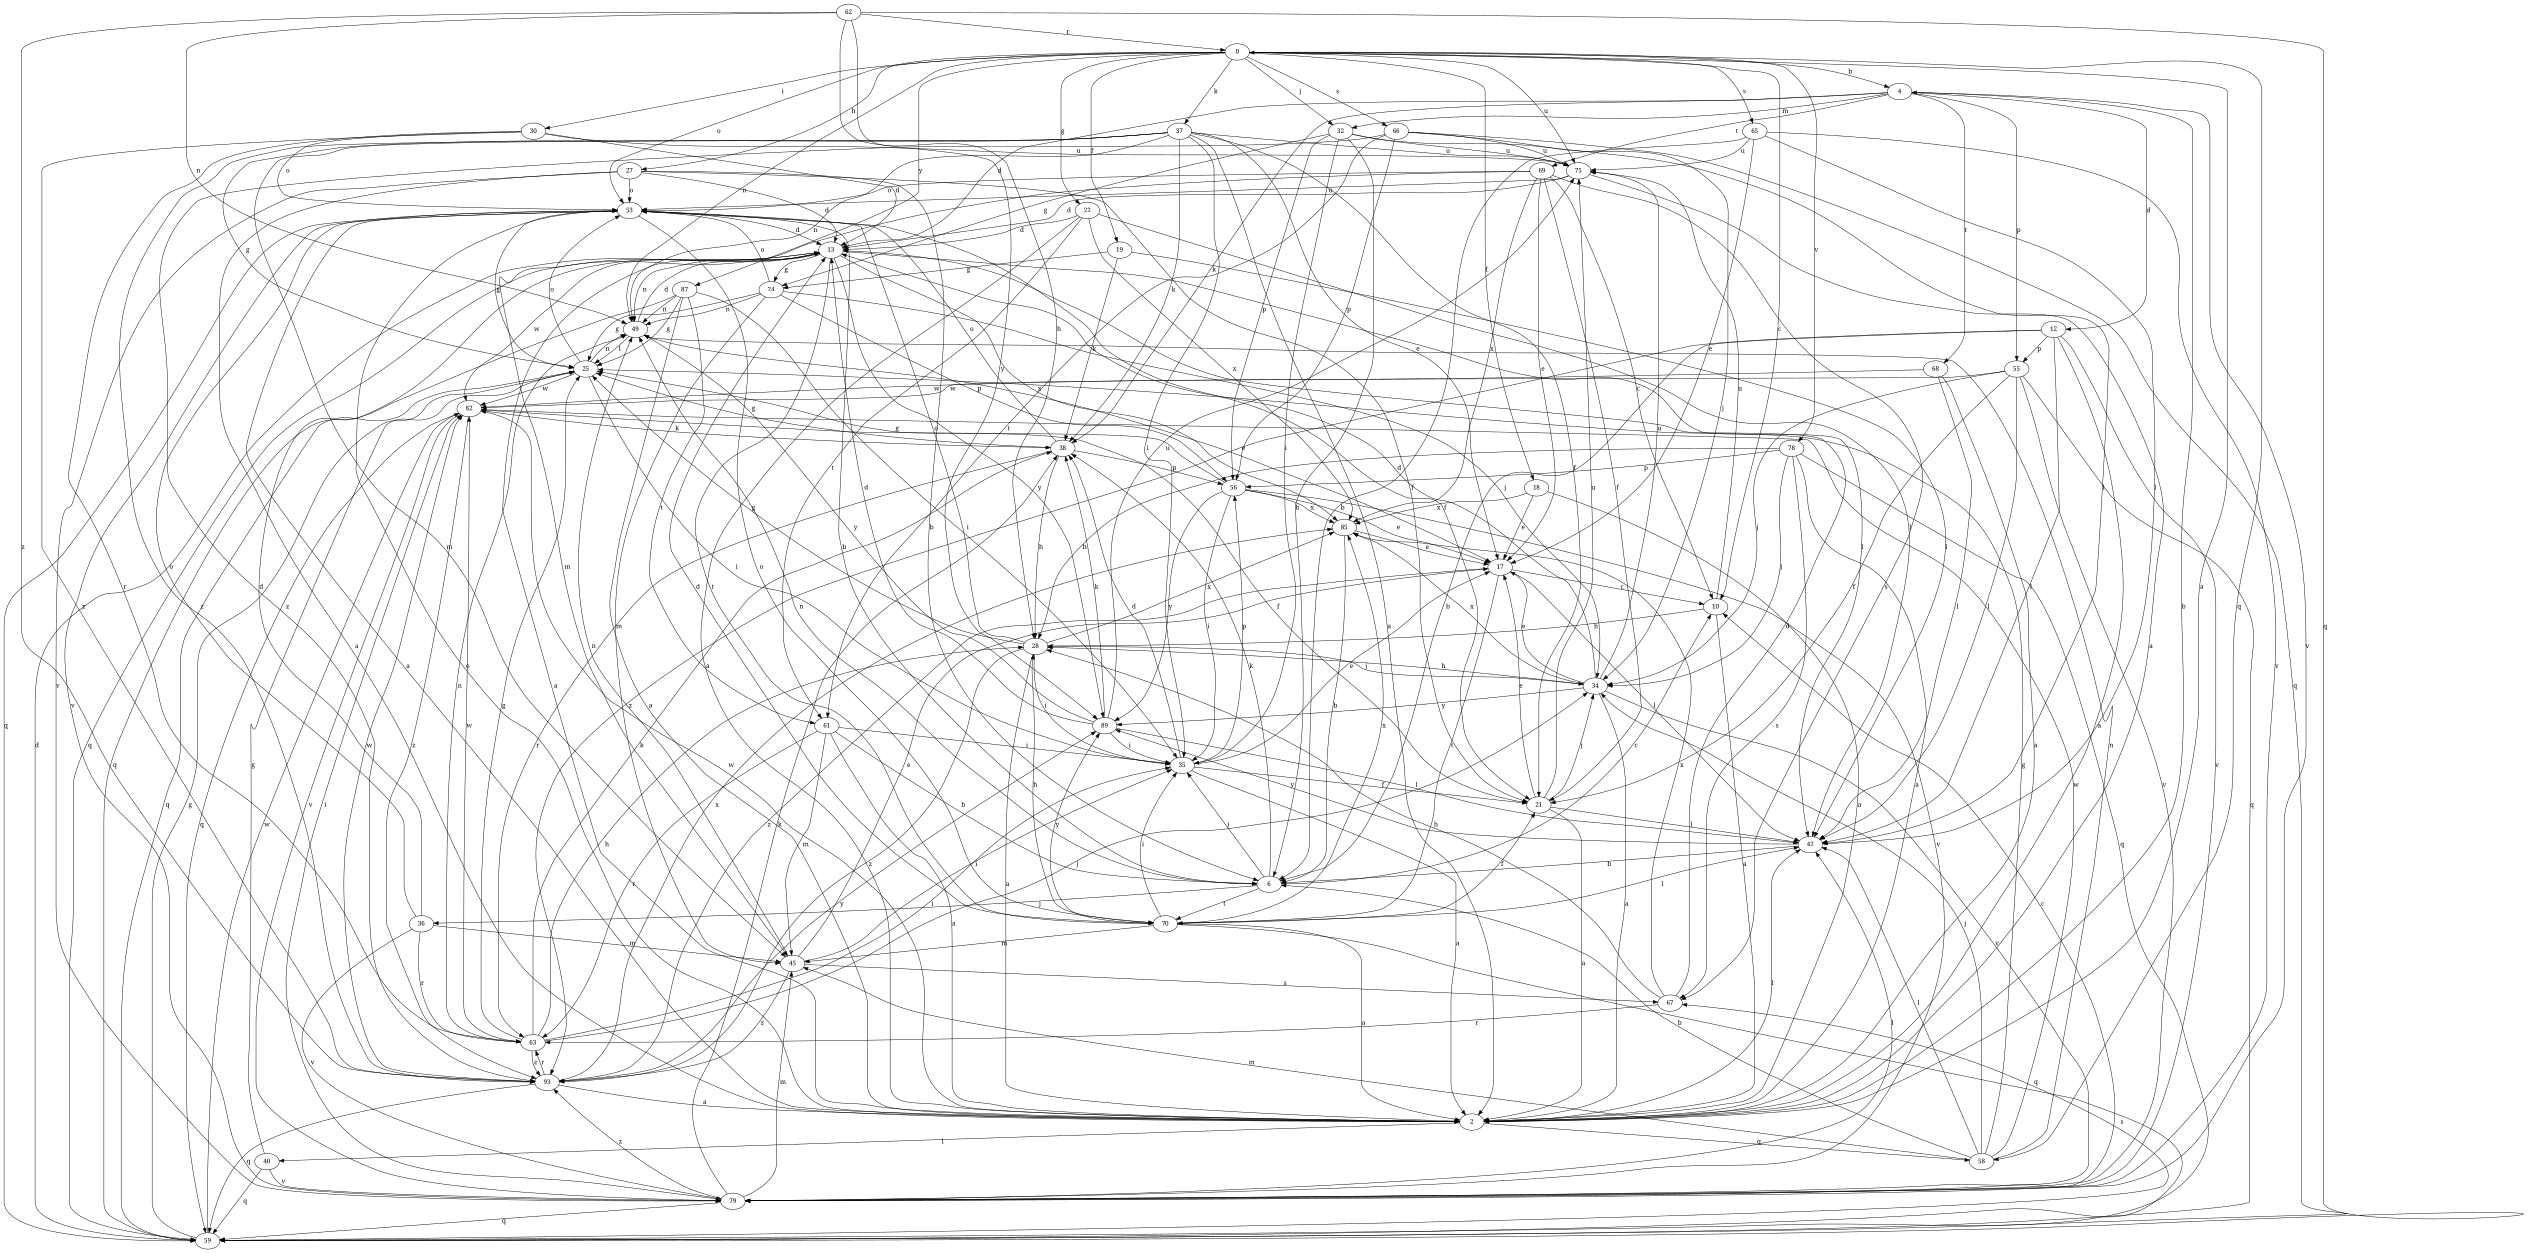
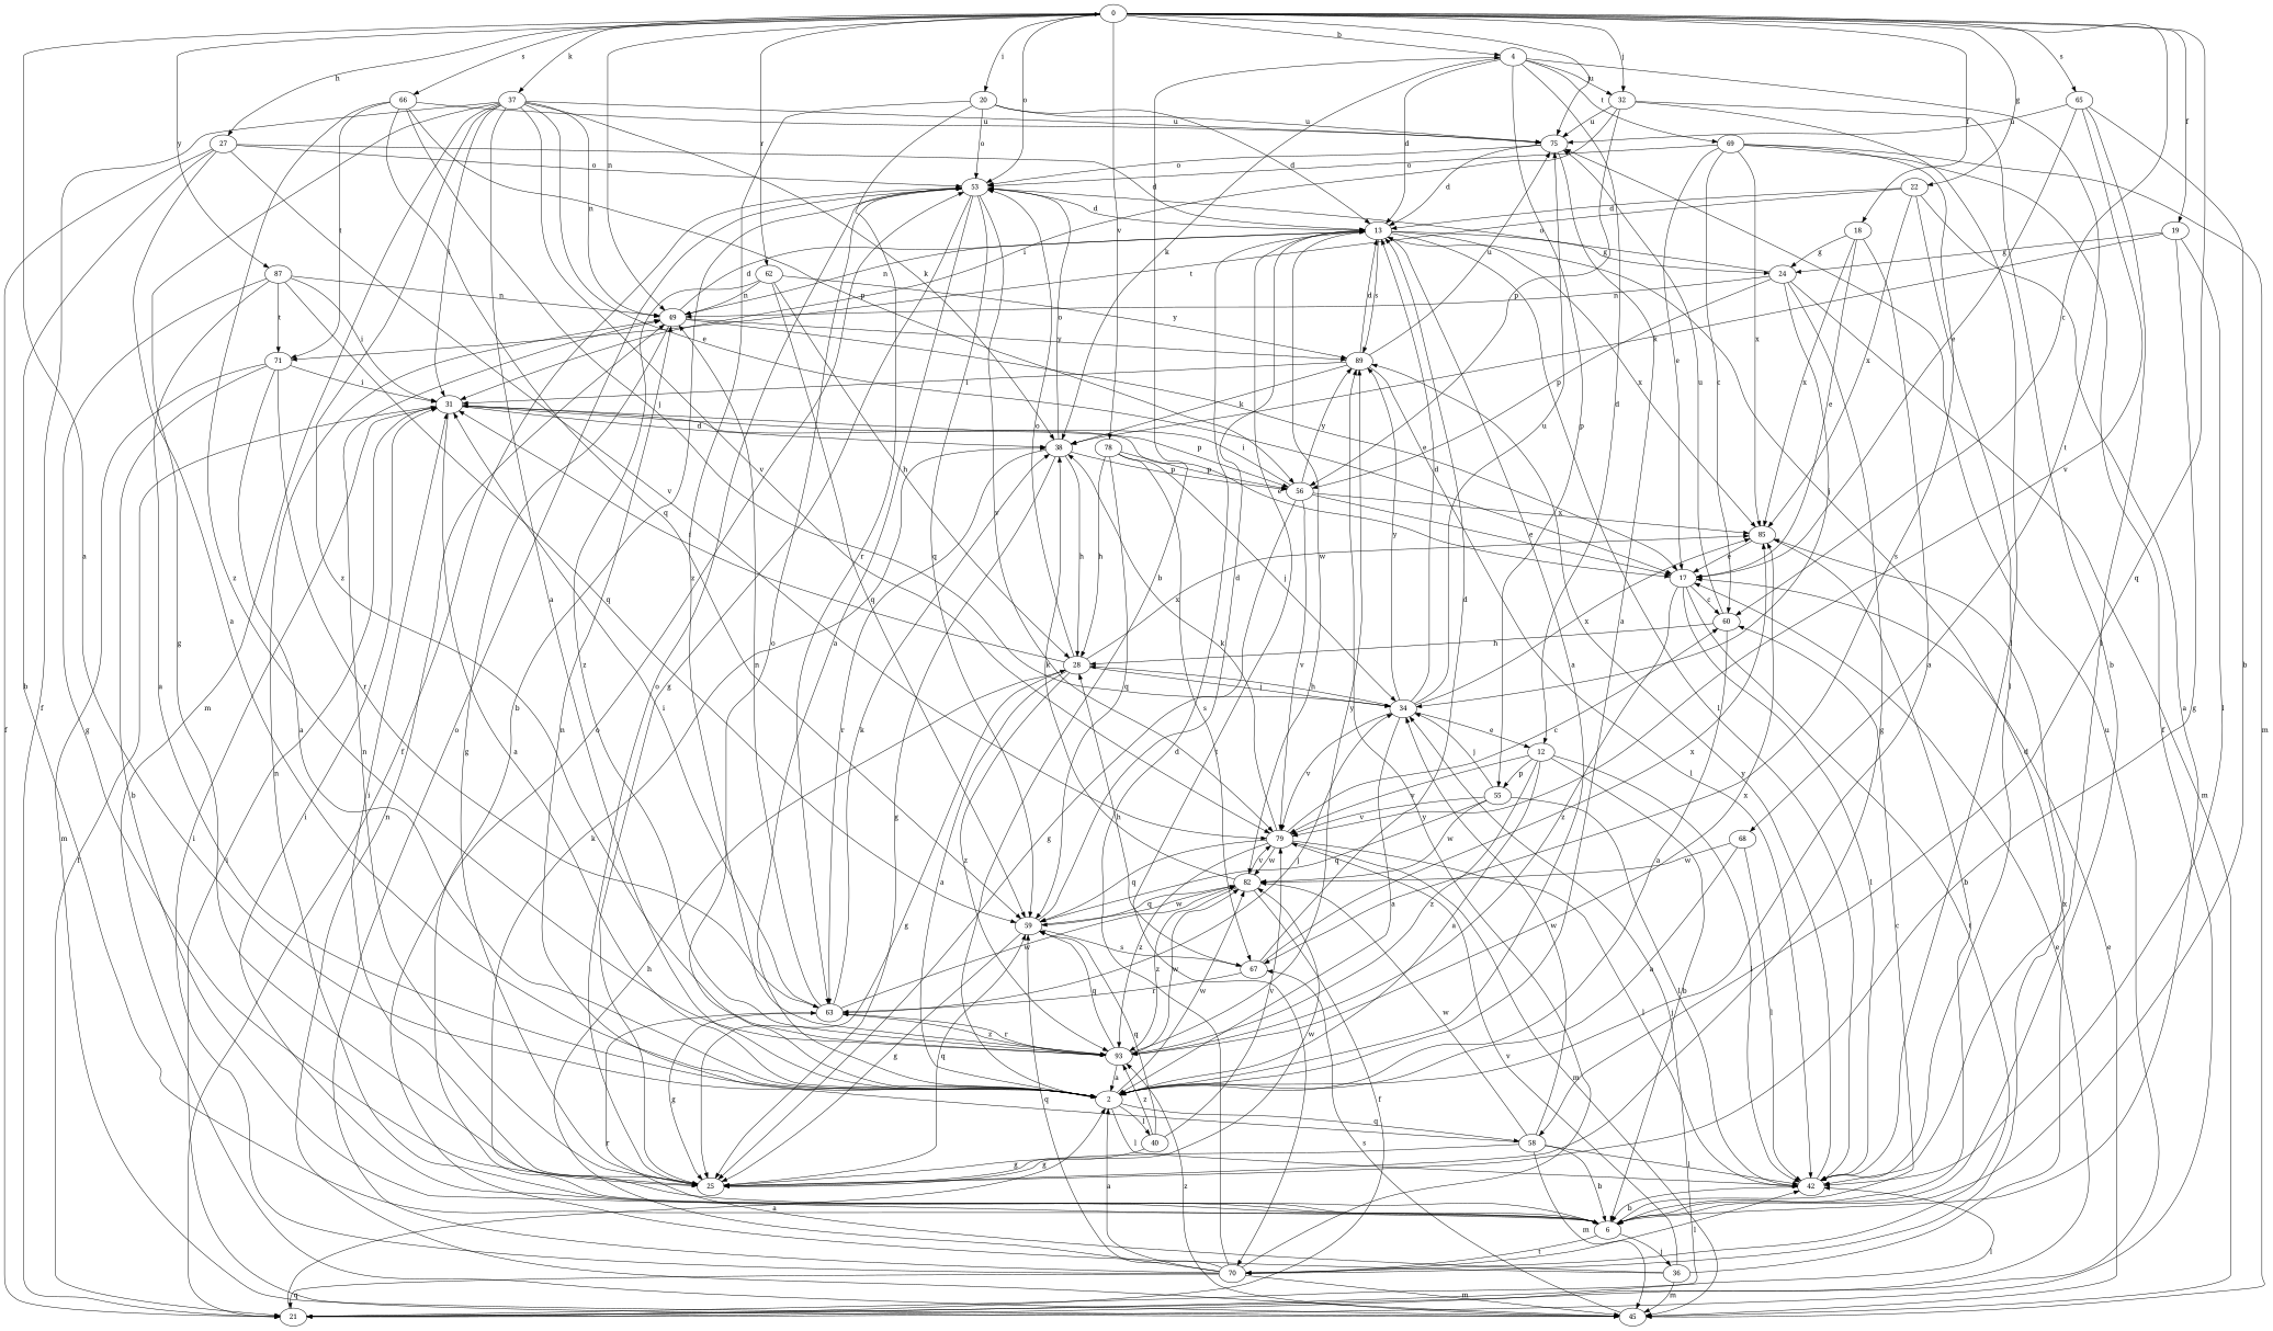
  strict digraph {
    fontname="Noto Serif"
    node [fontname="Noto Serif"]
    edge [fontname="Noto Serif"]
    0
    4
-   10
+   10 [label=60]
    18
    19
    22
    27
-   30
+   30 [label=20]
    32
    37
    49
    53
    58
    62
    65
    66
    75
    78
    87
    12
    13
    38
    55
    68
    69
    2
    28
    24
    85
    17
    42
    25
-   71 [label=61]
+   71
    6
    79
    21
    93
    63
-   31 [label=35]
+   31
    56
    45
    89
    59
    82
    34
    67
    40
    70
    n49 [label=36]
    0 -> 4 [label=b]
    0 -> 10 [label=c]
    0 -> 18 [label=f]
    0 -> 19 [label=f]
    0 -> 22 [label=g]
    0 -> 27 [label=h]
    0 -> 30 [label=i]
    0 -> 32 [label=j]
    0 -> 37 [label=k]
    0 -> 49 [label=n]
    0 -> 53 [label=o]
    0 -> 58 [label=q]
-   62 -> 0 [label=r]
+   0 -> 62 [label=r]
    0 -> 65 [label=s]
    0 -> 66 [label=s]
    0 -> 75 [label=u]
    0 -> 78 [label=v]
    0 -> 87 [label=y]
-   4 -> 32 [label=m]
+   4 -> 32 [label=j]
    4 -> 12 [label=d]
    4 -> 13 [label=d]
    4 -> 38 [label=k]
    4 -> 55 [label=p]
    4 -> 68 [label=t]
    4 -> 69 [label=t]
    10 -> 75 [label=u]
    10 -> 2 [label=a]
    10 -> 28 [label=h]
    18 -> 2 [label=a]
-   32 -> 24 [label=g]
+   18 -> 24 [label=g]
    18 -> 85 [label=x]
    18 -> 17 [label=e]
    19 -> 38 [label=k]
    19 -> 24 [label=g]
    19 -> 42 [label=l]
+   19 -> 25 [label=g]
    22 -> 13 [label=d]
-   22 -> 2 [label=a]
+   22 -> 6 [label=a]
    22 -> 85 [label=x]
    22 -> 42 [label=l]
    22 -> 71 [label=t]
    27 -> 53 [label=o]
    27 -> 13 [label=d]
    27 -> 2 [label=a]
    27 -> 6 [label=b]
    27 -> 79 [label=v]
    27 -> 21 [label=f]
    30 -> 53 [label=o]
    30 -> 75 [label=u]
    30 -> 13 [label=d]
    30 -> 93 [label=z]
    30 -> 63 [label=r]
    32 -> 75 [label=u]
    32 -> 42 [label=l]
    32 -> 6 [label=b]
    32 -> 31 [label=i]
    32 -> 56 [label=p]
    37 -> 49 [label=n]
    37 -> 75 [label=u]
    37 -> 38 [label=k]
    37 -> 2 [label=a]
    37 -> 17 [label=e]
    37 -> 25 [label=g]
-   4 -> 79 [label=v]
+   37 -> 79 [label=v]
    37 -> 21 [label=f]
    37 -> 93 [label=z]
    37 -> 31 [label=i]
    37 -> 45 [label=m]
    49 -> 13 [label=d]
    49 -> 17 [label=e]
-   49 -> 25 [label=l]
-   89 -> 49 [label=y]
+   49 -> 25 [label=g]
+   49 -> 89 [label=y]
    53 -> 13 [label=d]
    53 -> 2 [label=a]
    53 -> 25 [label=g]
    53 -> 6 [label=b]
    53 -> 79 [label=v]
    53 -> 21 [label=f]
    53 -> 59 [label=q]
    58 -> 49 [label=n]
    58 -> 42 [label=l]
    58 -> 25 [label=g]
    58 -> 6 [label=b]
    58 -> 45 [label=m]
    58 -> 82 [label=w]
-   58 -> 34 [label=j]
+   58 -> 34 [label=w]
    62 -> 49 [label=n]
    62 -> 28 [label=h]
    62 -> 93 [label=z]
    62 -> 89 [label=y]
    62 -> 59 [label=q]
    65 -> 75 [label=u]
    65 -> 17 [label=e]
    65 -> 42 [label=l]
    65 -> 6 [label=b]
    65 -> 79 [label=v]
    66 -> 75 [label=u]
    66 -> 71 [label=t]
    66 -> 93 [label=z]
    66 -> 56 [label=p]
    66 -> 59 [label=q]
    66 -> 34 [label=j]
    75 -> 53 [label=o]
    75 -> 13 [label=d]
    75 -> 2 [label=a]
-   78 -> 2 [label=a]
    78 -> 28 [label=h]
    78 -> 56 [label=p]
    78 -> 59 [label=q]
    78 -> 34 [label=j]
    78 -> 67 [label=s]
    87 -> 49 [label=n]
    87 -> 2 [label=a]
    87 -> 25 [label=g]
    87 -> 71 [label=t]
    87 -> 31 [label=i]
    87 -> 59 [label=q]
    12 -> 55 [label=p]
    12 -> 2 [label=a]
    12 -> 42 [label=l]
    12 -> 6 [label=b]
    12 -> 79 [label=v]
    12 -> 93 [label=z]
    13 -> 49 [label=n]
    13 -> 2 [label=a]
    13 -> 24 [label=g]
    13 -> 85 [label=x]
    13 -> 42 [label=l]
-   13 -> 89 [label=y]
-   13 -> 59 [label=q]
+   13 -> 89 [label=s]
    13 -> 82 [label=w]
    13 -> 70 [label=t]
    38 -> 53 [label=o]
    38 -> 28 [label=h]
    38 -> 25 [label=g]
    38 -> 63 [label=r]
    38 -> 56 [label=p]
    55 -> 42 [label=l]
    55 -> 79 [label=v]
-   55 -> 21 [label=f]
    55 -> 59 [label=q]
    55 -> 82 [label=w]
    55 -> 34 [label=j]
    68 -> 2 [label=a]
    68 -> 42 [label=l]
    68 -> 82 [label=w]
    69 -> 10 [label=c]
    69 -> 53 [label=o]
    69 -> 85 [label=x]
    69 -> 17 [label=e]
    69 -> 21 [label=f]
    69 -> 45 [label=m]
    69 -> 67 [label=s]
    2 -> 0 [label=a]
    2 -> 4 [label=b]
    2 -> 53 [label=o]
    2 -> 58 [label=q]
    2 -> 42 [label=l]
    2 -> 82 [label=w]
    2 -> 40 [label=l]
    28 -> 53 [label=o]
    28 -> 2 [label=a]
    28 -> 85 [label=x]
    28 -> 25 [label=g]
    28 -> 93 [label=z]
    28 -> 31 [label=i]
    28 -> 34 [label=j]
    24 -> 49 [label=n]
    24 -> 53 [label=o]
    24 -> 25 [label=g]
    24 -> 56 [label=p]
    24 -> 45 [label=m]
    24 -> 34 [label=j]
    85 -> 17 [label=e]
    85 -> 6 [label=b]
    17 -> 10 [label=c]
    17 -> 42 [label=l]
    17 -> 93 [label=z]
    17 -> 70 [label=t]
    42 -> 6 [label=b]
    42 -> 89 [label=y]
    25 -> 49 [label=n]
    25 -> 53 [label=o]
    25 -> 31 [label=i]
    25 -> 59 [label=q]
    25 -> 82 [label=w]
    71 -> 2 [label=a]
    71 -> 6 [label=b]
    71 -> 63 [label=r]
    71 -> 31 [label=i]
    71 -> 45 [label=m]
    6 -> 10 [label=c]
    6 -> 49 [label=n]
    6 -> 38 [label=k]
    6 -> 31 [label=i]
    6 -> 70 [label=t]
    6 -> n49 [label=j]
    79 -> 10 [label=c]
    79 -> 38 [label=k]
    79 -> 42 [label=l]
    79 -> 93 [label=z]
    79 -> 45 [label=m]
    79 -> 59 [label=q]
-   79 -> 82 [label=i]
+   79 -> 82 [label=w]
    21 -> 75 [label=u]
    21 -> 2 [label=a]
    21 -> 17 [label=e]
    21 -> 42 [label=l]
    21 -> 34 [label=j]
    93 -> 2 [label=a]
    93 -> 85 [label=x]
    93 -> 63 [label=r]
    93 -> 89 [label=y]
    93 -> 59 [label=q]
    93 -> 82 [label=w]
    63 -> 49 [label=n]
    63 -> 38 [label=k]
-   63 -> 28 [label=h]
    63 -> 25 [label=g]
    63 -> 93 [label=z]
    63 -> 31 [label=i]
    63 -> 82 [label=w]
    63 -> 34 [label=j]
    31 -> 38 [label=d]
    31 -> 2 [label=a]
    31 -> 17 [label=e]
    31 -> 21 [label=f]
    31 -> 56 [label=p]
    56 -> 85 [label=x]
    56 -> 17 [label=e]
    56 -> 25 [label=g]
    56 -> 79 [label=v]
    56 -> 31 [label=i]
    56 -> 89 [label=y]
    45 -> 49 [label=n]
    45 -> 17 [label=e]
    45 -> 93 [label=z]
    45 -> 31 [label=i]
    45 -> 67 [label=s]
    89 -> 75 [label=u]
    89 -> 13 [label=d]
    89 -> 38 [label=k]
    89 -> 42 [label=l]
    89 -> 31 [label=i]
    59 -> 13 [label=d]
    59 -> 25 [label=g]
    59 -> 82 [label=w]
    59 -> 67 [label=s]
    82 -> 38 [label=k]
    82 -> 79 [label=v]
    82 -> 21 [label=f]
    82 -> 93 [label=z]
    82 -> 59 [label=q]
    34 -> 75 [label=u]
    34 -> 13 [label=d]
    34 -> 2 [label=a]
    34 -> 28 [label=h]
    34 -> 85 [label=x]
-   34 -> 17 [label=e]
+   34 -> 12 [label=e]
    34 -> 79 [label=v]
    34 -> 89 [label=y]
    67 -> 13 [label=d]
    67 -> 28 [label=h]
    67 -> 85 [label=x]
    67 -> 63 [label=r]
    40 -> 25 [label=g]
    40 -> 79 [label=v]
+   40 -> 93 [label=z]
    40 -> 59 [label=q]
-   53 -> 70 [label=o]
+   70 -> 53 [label=o]
    70 -> 13 [label=d]
    70 -> 2 [label=a]
    70 -> 28 [label=h]
    70 -> 85 [label=x]
    70 -> 42 [label=l]
-   70 -> 21 [label=f]
+   70 -> 21 [label=q]
    70 -> 31 [label=i]
    70 -> 45 [label=m]
    70 -> 89 [label=y]
    70 -> 59 [label=q]
    n49 -> 53 [label=o]
    n49 -> 13 [label=d]
    n49 -> 79 [label=v]
    n49 -> 63 [label=r]
    n49 -> 45 [label=m]
  }
